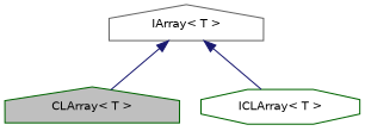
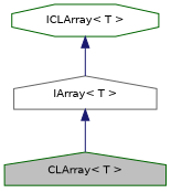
  digraph {
    node [color=darkgreen fillcolor=white fontname=Helvetica fontsize=10 shape=house style=filled]
    edge [color=midnightblue dir=back fontname=Helvetica fontsize=10 labelfontname=Helvetica labelfontsize=10 style=solid]
    n1 [fillcolor=grey75 fontcolor=black height=0.2 label="CLArray\< T \>" width=0.4]
    n2 [height=0.2 label="ICLArray\< T \>" shape=octagon width=0.4]
    n3 [color=gray40 height=0.2 label="IArray\< T \>" width=0.4]
    n3 -> n1
-   n3 -> n2
+   n2 -> n3
  }
